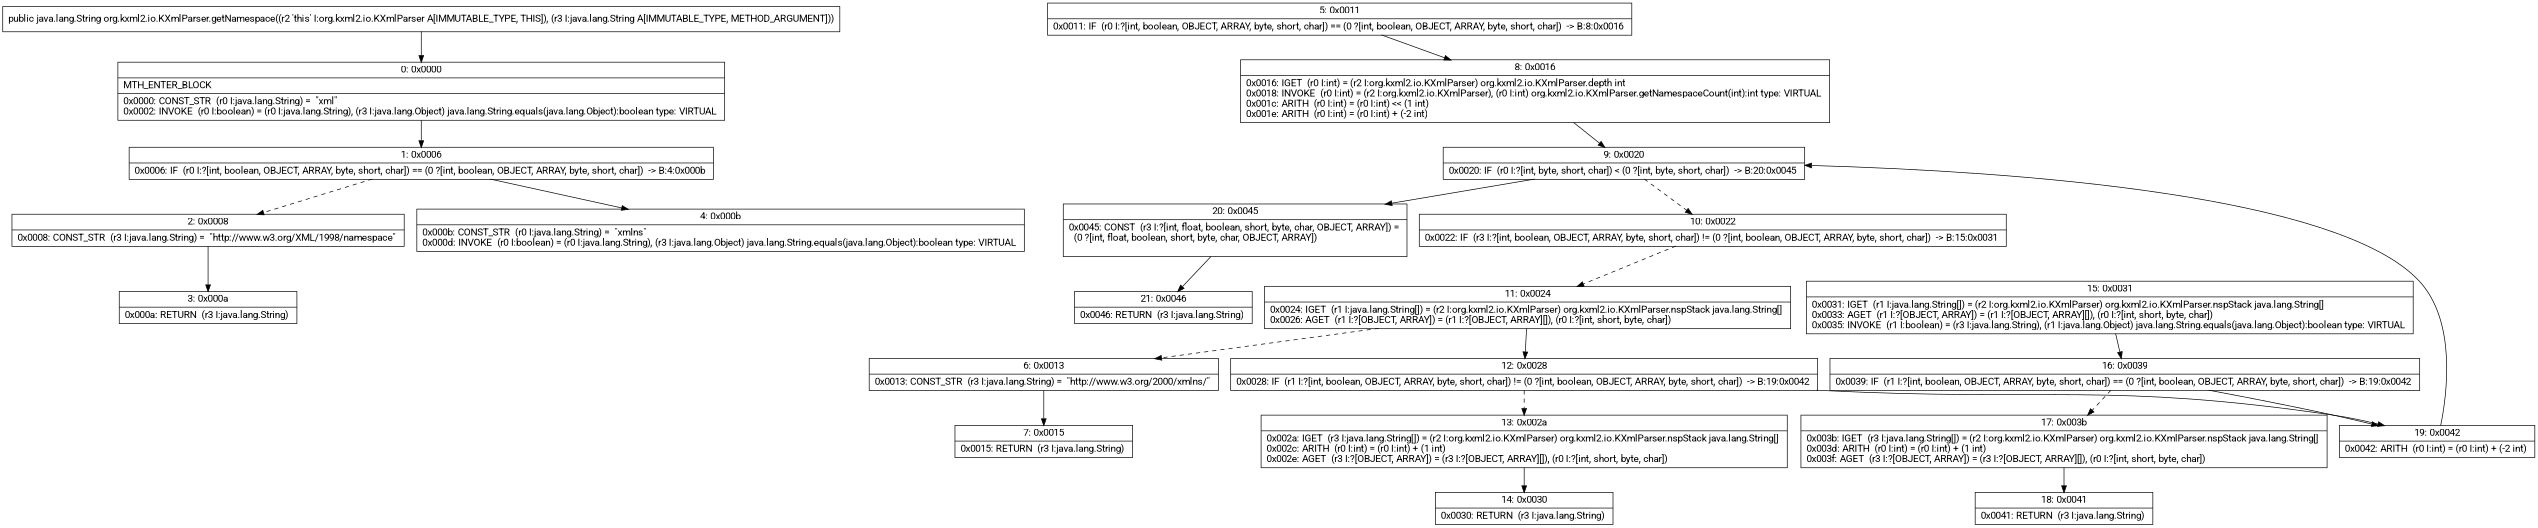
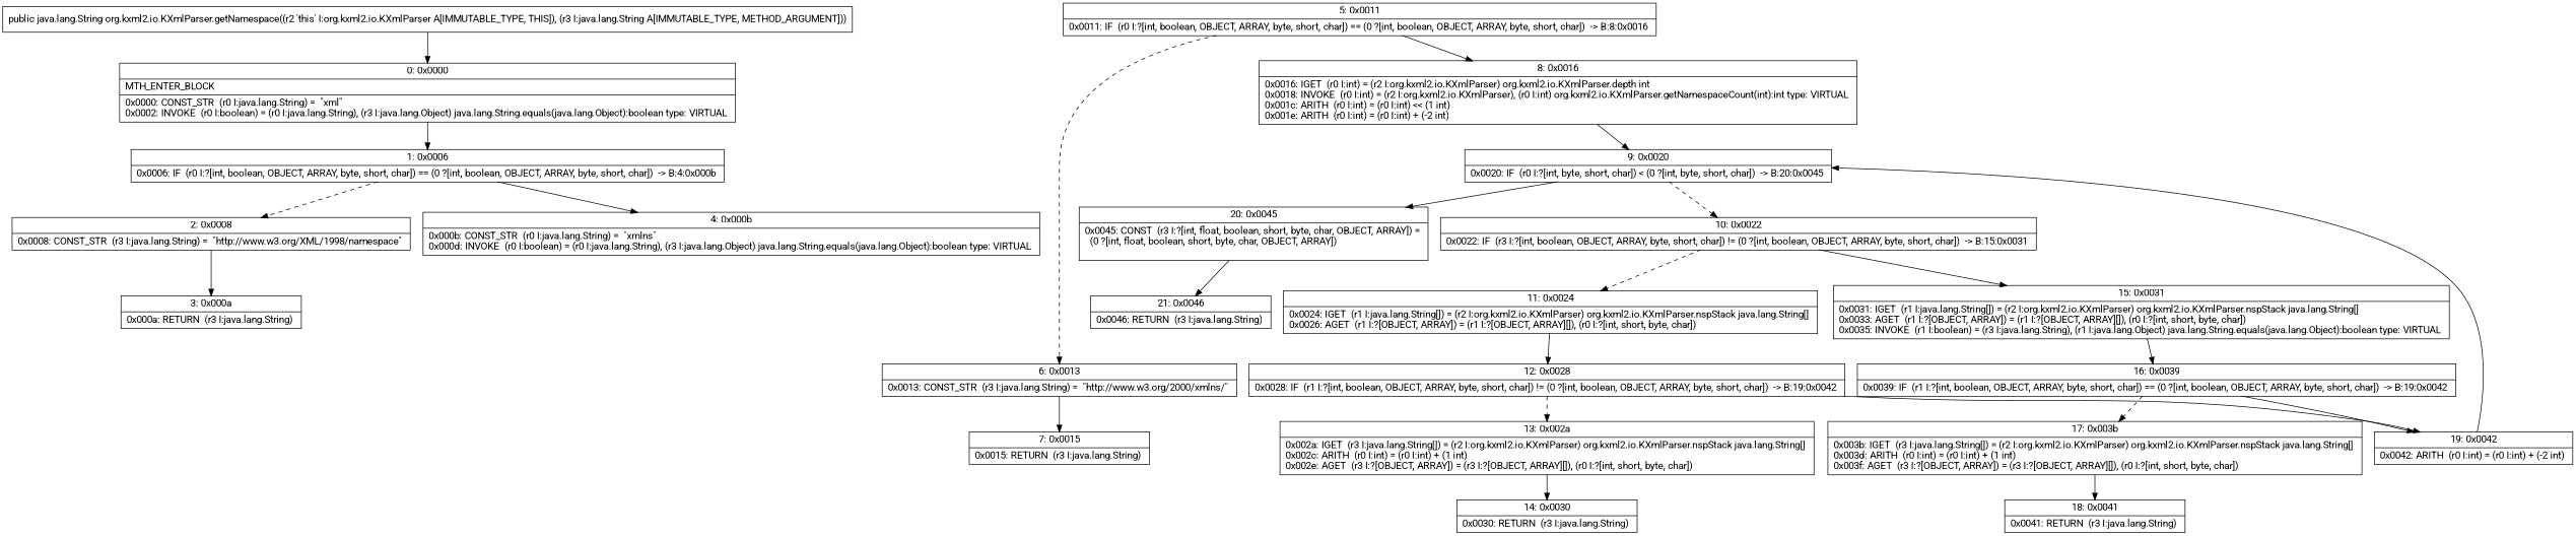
  digraph {
    fontname=Roboto
    node [fontname=Roboto shape=record]
    edge [fontname=Roboto]
    n1 [label="{0\:\ 0x0000|MTH_ENTER_BLOCK\l|0x0000: CONST_STR  (r0 I:java.lang.String) =  \"xml\" \l0x0002: INVOKE  (r0 I:boolean) = (r0 I:java.lang.String), (r3 I:java.lang.Object) java.lang.String.equals(java.lang.Object):boolean type: VIRTUAL \l}"]
    n2 [label="{1\:\ 0x0006|0x0006: IF  (r0 I:?[int, boolean, OBJECT, ARRAY, byte, short, char]) == (0 ?[int, boolean, OBJECT, ARRAY, byte, short, char])  \-\> B:4:0x000b \l}"]
    n3 [label="{2\:\ 0x0008|0x0008: CONST_STR  (r3 I:java.lang.String) =  \"http:\/\/www.w3.org\/XML\/1998\/namespace\" \l}"]
    n4 [label="{4\:\ 0x000b|0x000b: CONST_STR  (r0 I:java.lang.String) =  \"xmlns\" \l0x000d: INVOKE  (r0 I:boolean) = (r0 I:java.lang.String), (r3 I:java.lang.Object) java.lang.String.equals(java.lang.Object):boolean type: VIRTUAL \l}"]
    n5 [label="{3\:\ 0x000a|0x000a: RETURN  (r3 I:java.lang.String) \l}"]
    n6 [label="{5\:\ 0x0011|0x0011: IF  (r0 I:?[int, boolean, OBJECT, ARRAY, byte, short, char]) == (0 ?[int, boolean, OBJECT, ARRAY, byte, short, char])  \-\> B:8:0x0016 \l}"]
    n7 [label="{6\:\ 0x0013|0x0013: CONST_STR  (r3 I:java.lang.String) =  \"http:\/\/www.w3.org\/2000\/xmlns\/\" \l}"]
    n8 [label="{8\:\ 0x0016|0x0016: IGET  (r0 I:int) = (r2 I:org.kxml2.io.KXmlParser) org.kxml2.io.KXmlParser.depth int \l0x0018: INVOKE  (r0 I:int) = (r2 I:org.kxml2.io.KXmlParser), (r0 I:int) org.kxml2.io.KXmlParser.getNamespaceCount(int):int type: VIRTUAL \l0x001c: ARITH  (r0 I:int) = (r0 I:int) \<\< (1 int) \l0x001e: ARITH  (r0 I:int) = (r0 I:int) + (\-2 int) \l}"]
    n9 [label="{7\:\ 0x0015|0x0015: RETURN  (r3 I:java.lang.String) \l}"]
    n10 [label="{9\:\ 0x0020|0x0020: IF  (r0 I:?[int, byte, short, char]) \< (0 ?[int, byte, short, char])  \-\> B:20:0x0045 \l}"]
    n11 [label="{10\:\ 0x0022|0x0022: IF  (r3 I:?[int, boolean, OBJECT, ARRAY, byte, short, char]) != (0 ?[int, boolean, OBJECT, ARRAY, byte, short, char])  \-\> B:15:0x0031 \l}"]
    n12 [label="{20\:\ 0x0045|0x0045: CONST  (r3 I:?[int, float, boolean, short, byte, char, OBJECT, ARRAY]) = \l  (0 ?[int, float, boolean, short, byte, char, OBJECT, ARRAY])\l \l}"]
    n13 [label="{11\:\ 0x0024|0x0024: IGET  (r1 I:java.lang.String[]) = (r2 I:org.kxml2.io.KXmlParser) org.kxml2.io.KXmlParser.nspStack java.lang.String[] \l0x0026: AGET  (r1 I:?[OBJECT, ARRAY]) = (r1 I:?[OBJECT, ARRAY][]), (r0 I:?[int, short, byte, char]) \l}"]
    n14 [label="{15\:\ 0x0031|0x0031: IGET  (r1 I:java.lang.String[]) = (r2 I:org.kxml2.io.KXmlParser) org.kxml2.io.KXmlParser.nspStack java.lang.String[] \l0x0033: AGET  (r1 I:?[OBJECT, ARRAY]) = (r1 I:?[OBJECT, ARRAY][]), (r0 I:?[int, short, byte, char]) \l0x0035: INVOKE  (r1 I:boolean) = (r3 I:java.lang.String), (r1 I:java.lang.Object) java.lang.String.equals(java.lang.Object):boolean type: VIRTUAL \l}"]
    n15 [label="{21\:\ 0x0046|0x0046: RETURN  (r3 I:java.lang.String) \l}"]
    n16 [label="{12\:\ 0x0028|0x0028: IF  (r1 I:?[int, boolean, OBJECT, ARRAY, byte, short, char]) != (0 ?[int, boolean, OBJECT, ARRAY, byte, short, char])  \-\> B:19:0x0042 \l}"]
    n17 [label="{16\:\ 0x0039|0x0039: IF  (r1 I:?[int, boolean, OBJECT, ARRAY, byte, short, char]) == (0 ?[int, boolean, OBJECT, ARRAY, byte, short, char])  \-\> B:19:0x0042 \l}"]
    n18 [label="{13\:\ 0x002a|0x002a: IGET  (r3 I:java.lang.String[]) = (r2 I:org.kxml2.io.KXmlParser) org.kxml2.io.KXmlParser.nspStack java.lang.String[] \l0x002c: ARITH  (r0 I:int) = (r0 I:int) + (1 int) \l0x002e: AGET  (r3 I:?[OBJECT, ARRAY]) = (r3 I:?[OBJECT, ARRAY][]), (r0 I:?[int, short, byte, char]) \l}"]
    n19 [label="{19\:\ 0x0042|0x0042: ARITH  (r0 I:int) = (r0 I:int) + (\-2 int) \l}"]
    n20 [label="{14\:\ 0x0030|0x0030: RETURN  (r3 I:java.lang.String) \l}"]
    n21 [label="{17\:\ 0x003b|0x003b: IGET  (r3 I:java.lang.String[]) = (r2 I:org.kxml2.io.KXmlParser) org.kxml2.io.KXmlParser.nspStack java.lang.String[] \l0x003d: ARITH  (r0 I:int) = (r0 I:int) + (1 int) \l0x003f: AGET  (r3 I:?[OBJECT, ARRAY]) = (r3 I:?[OBJECT, ARRAY][]), (r0 I:?[int, short, byte, char]) \l}"]
    n22 [label="{18\:\ 0x0041|0x0041: RETURN  (r3 I:java.lang.String) \l}"]
    n23 [label="{public java.lang.String org.kxml2.io.KXmlParser.getNamespace((r2 'this' I:org.kxml2.io.KXmlParser A[IMMUTABLE_TYPE, THIS]), (r3 I:java.lang.String A[IMMUTABLE_TYPE, METHOD_ARGUMENT])) }"]
    n1 -> n2
    n2 -> n3 [style=dashed]
    n2 -> n4
    n3 -> n5
-   n13 -> n7 [style=dashed]
+   n6 -> n7 [style=dashed]
    n6 -> n8
    n7 -> n9
    n8 -> n10
    n10 -> n11 [style=dashed]
    n10 -> n12
    n11 -> n13 [style=dashed]
+   n11 -> n14
    n12 -> n15
    n13 -> n16
    n14 -> n17
    n16 -> n18 [style=dashed]
    n16 -> n19
    n17 -> n19
    n17 -> n21 [style=dashed]
    n18 -> n20
    n19 -> n10
    n21 -> n22
    n23 -> n1
  }
